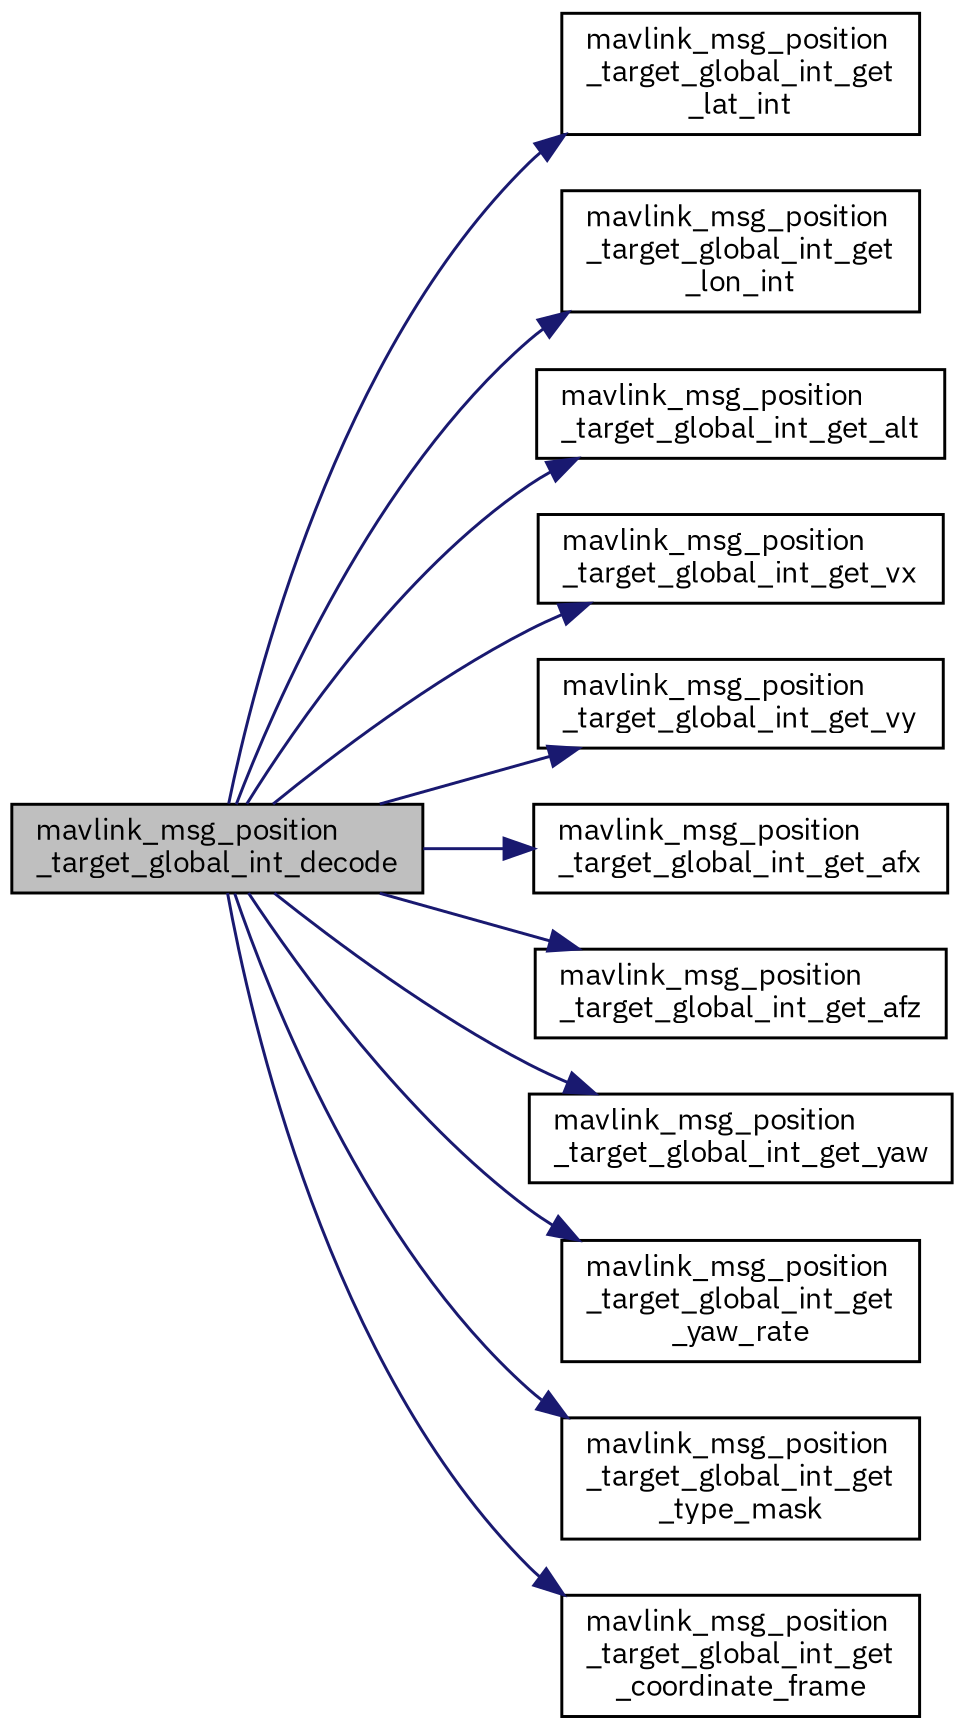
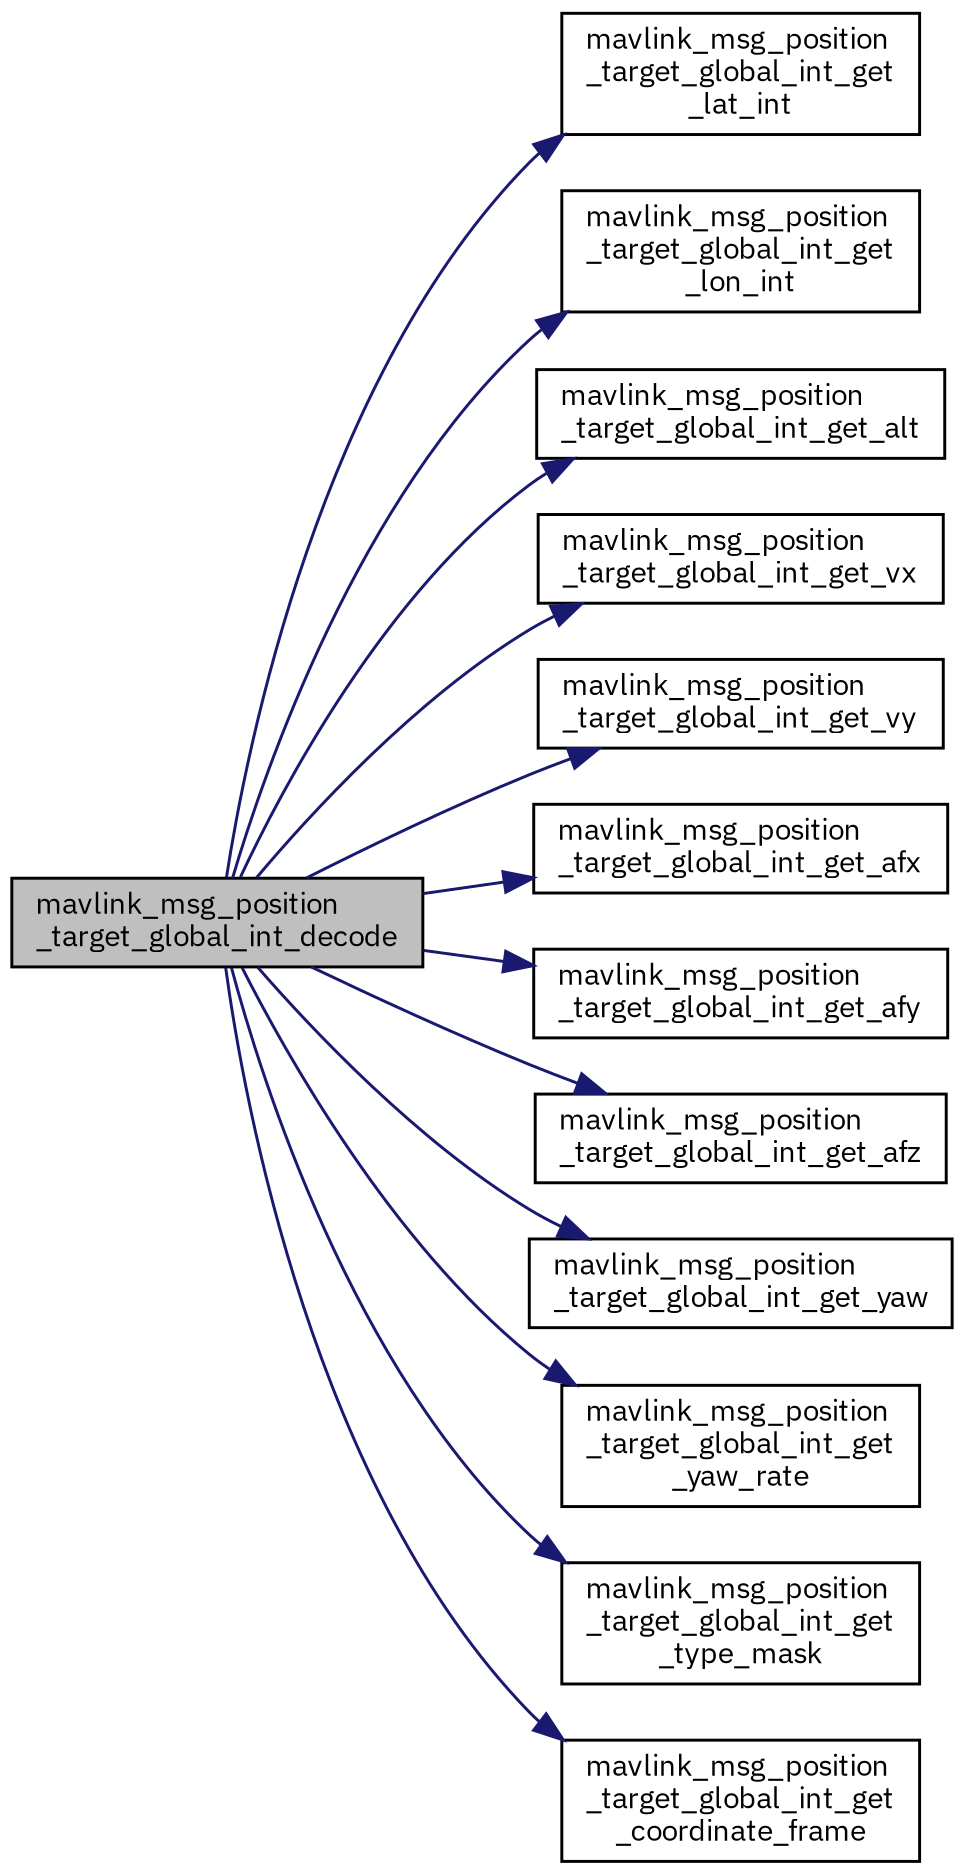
  digraph {
    fontname="IBM Plex Sans"
    rankdir=LR
    node [color=black fillcolor=white fontname="IBM Plex Sans" fontsize=10 shape=record style=filled]
    edge [color=midnightblue fontname="IBM Plex Sans" fontsize=10 labelfontname=Helvetica labelfontsize=10 style=solid]
    n1 [fillcolor=grey75 fontcolor=black height=0.2 label="mavlink_msg_position\l_target_global_int_decode" width=0.4]
    n2 [height=0.2 label="mavlink_msg_position\l_target_global_int_get\l_lat_int" width=0.4]
    n3 [height=0.2 label="mavlink_msg_position\l_target_global_int_get\l_lon_int" width=0.4]
    n4 [height=0.2 label="mavlink_msg_position\l_target_global_int_get_alt" width=0.4]
    n5 [height=0.2 label="mavlink_msg_position\l_target_global_int_get_vx" width=0.4]
    n6 [height=0.2 label="mavlink_msg_position\l_target_global_int_get_vy" width=0.4]
    n7 [height=0.2 label="mavlink_msg_position\l_target_global_int_get_afx" width=0.4]
+   n8 [height=0.2 label="mavlink_msg_position\l_target_global_int_get_afy" width=0.4]
    n9 [height=0.2 label="mavlink_msg_position\l_target_global_int_get_afz" width=0.4]
    n10 [height=0.2 label="mavlink_msg_position\l_target_global_int_get_yaw" width=0.4]
    n11 [height=0.2 label="mavlink_msg_position\l_target_global_int_get\l_yaw_rate" width=0.4]
    n12 [height=0.2 label="mavlink_msg_position\l_target_global_int_get\l_type_mask" width=0.4]
    n13 [height=0.2 label="mavlink_msg_position\l_target_global_int_get\l_coordinate_frame" width=0.4]
    n1 -> n2
    n1 -> n3
    n1 -> n4
    n1 -> n5
    n1 -> n6
    n1 -> n7
+   n1 -> n8
    n1 -> n9
    n1 -> n10
    n1 -> n11
    n1 -> n12
    n1 -> n13
  }
